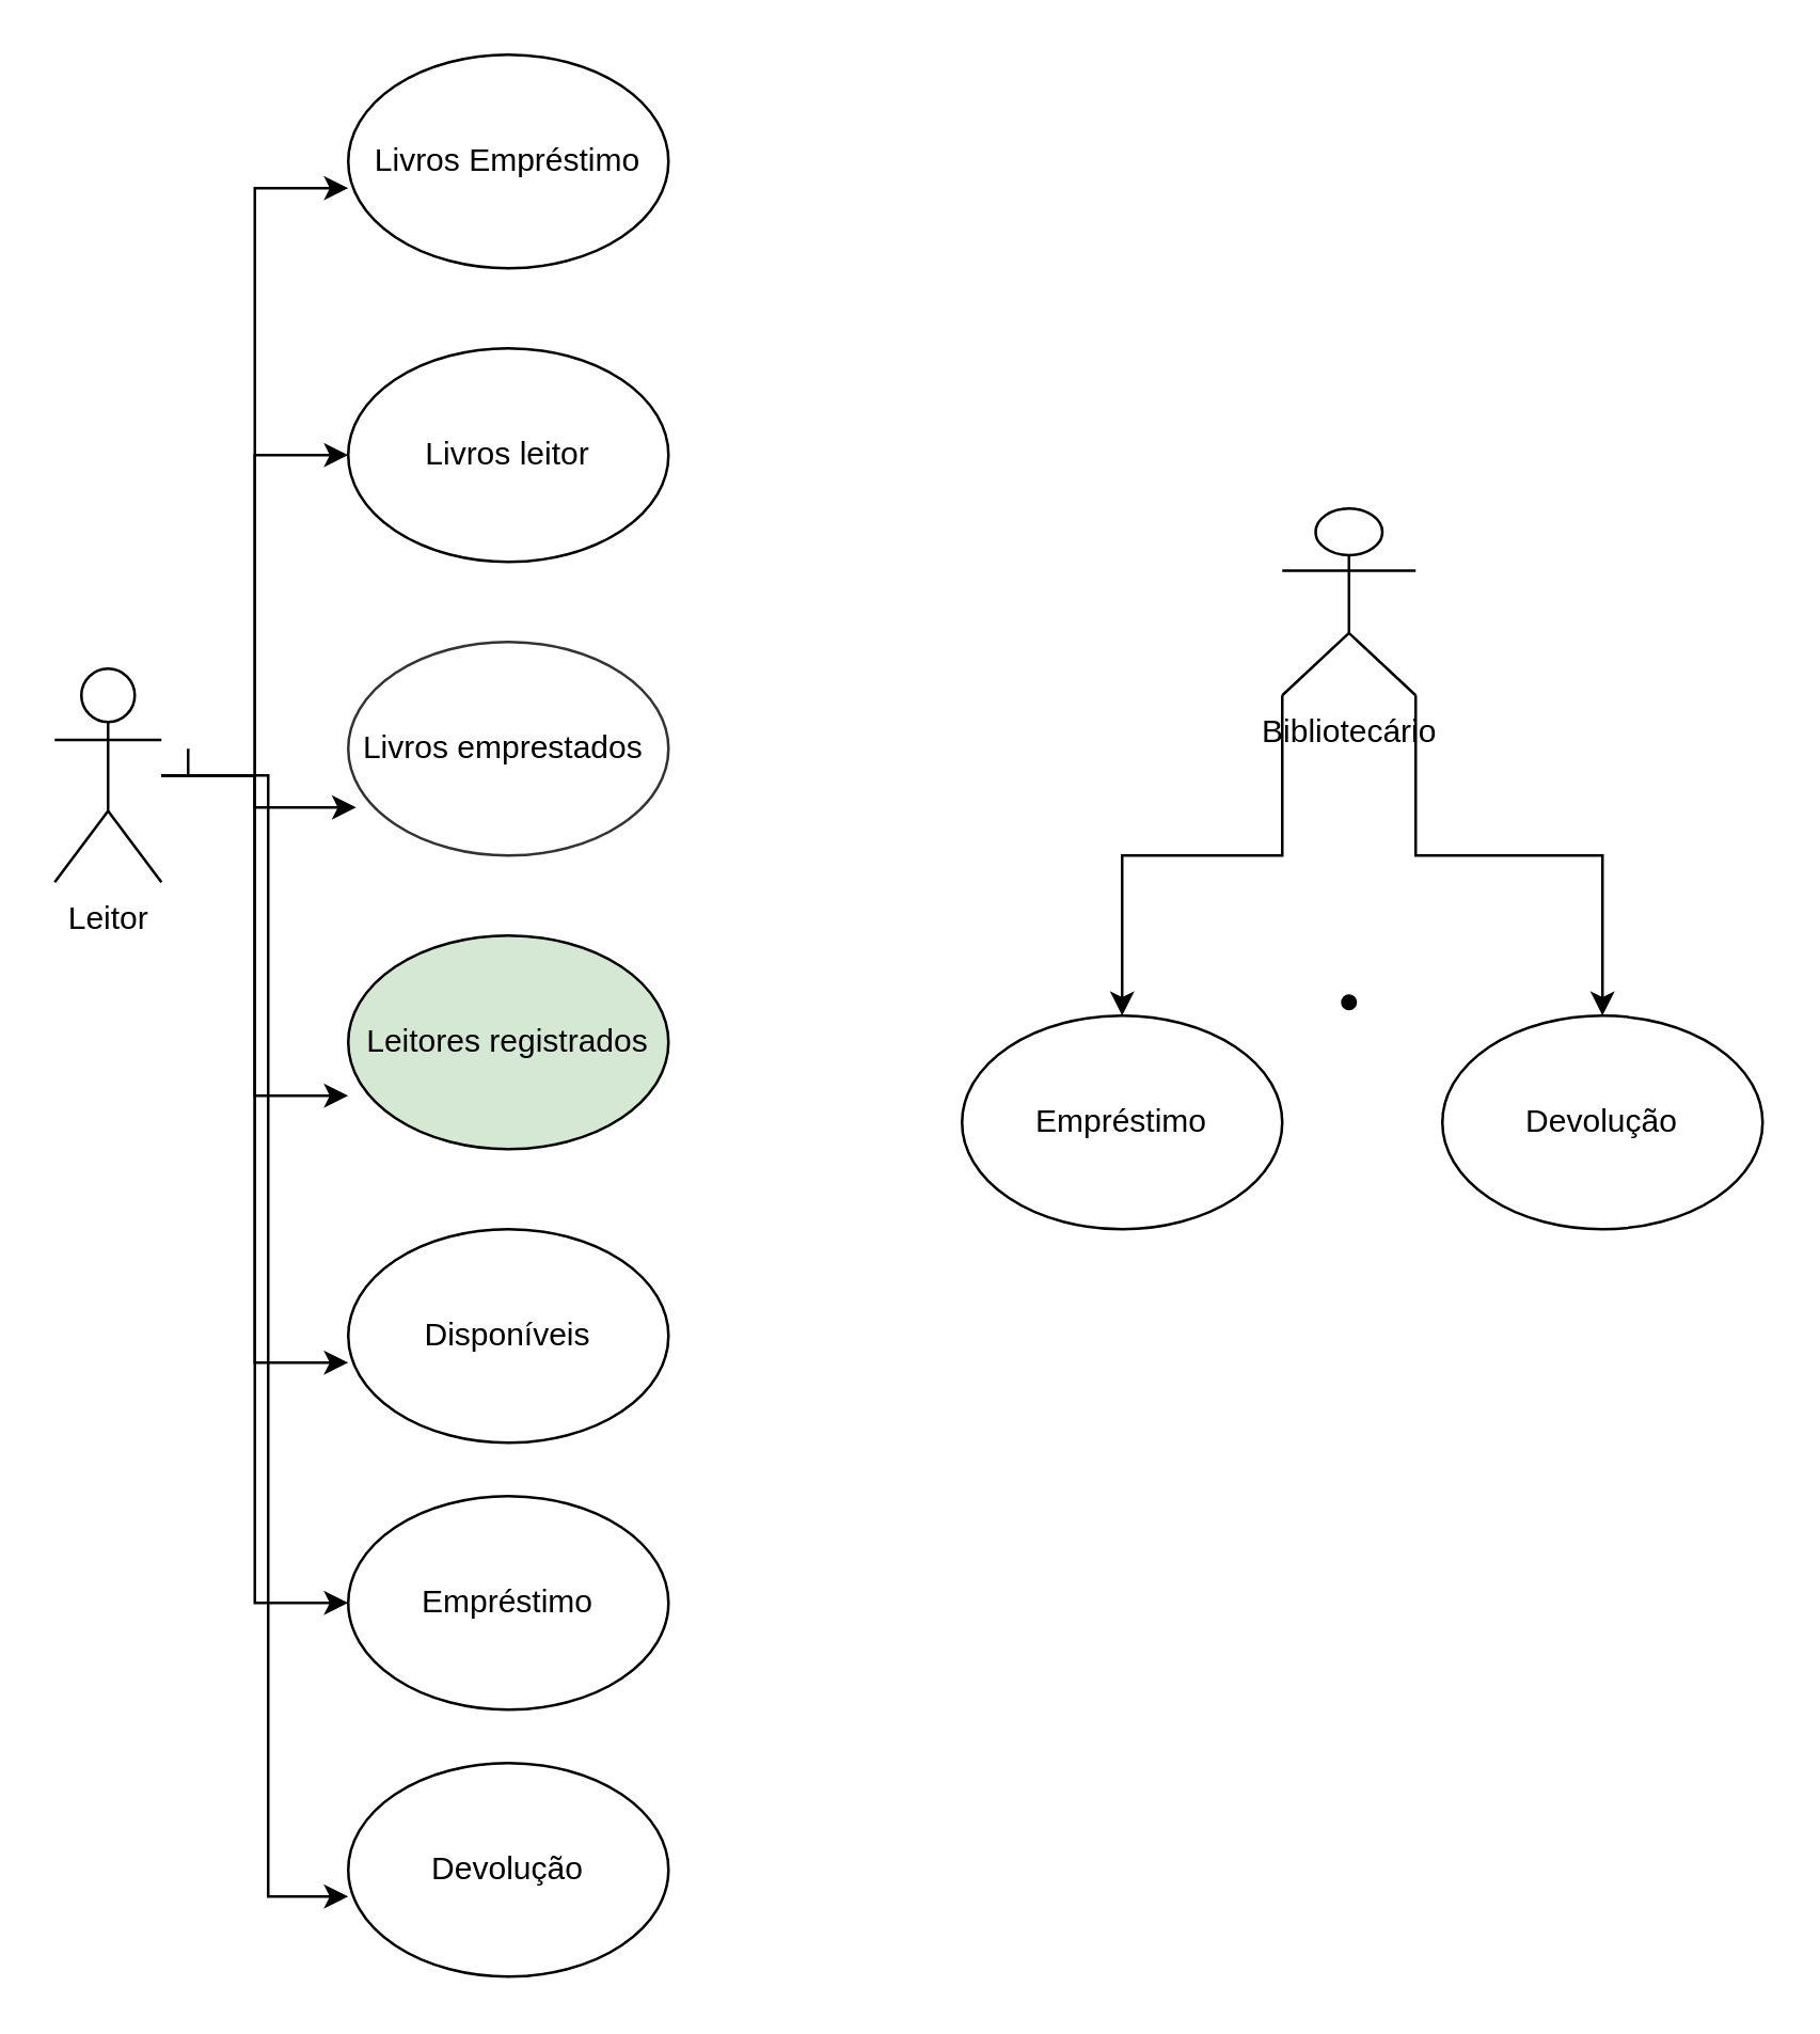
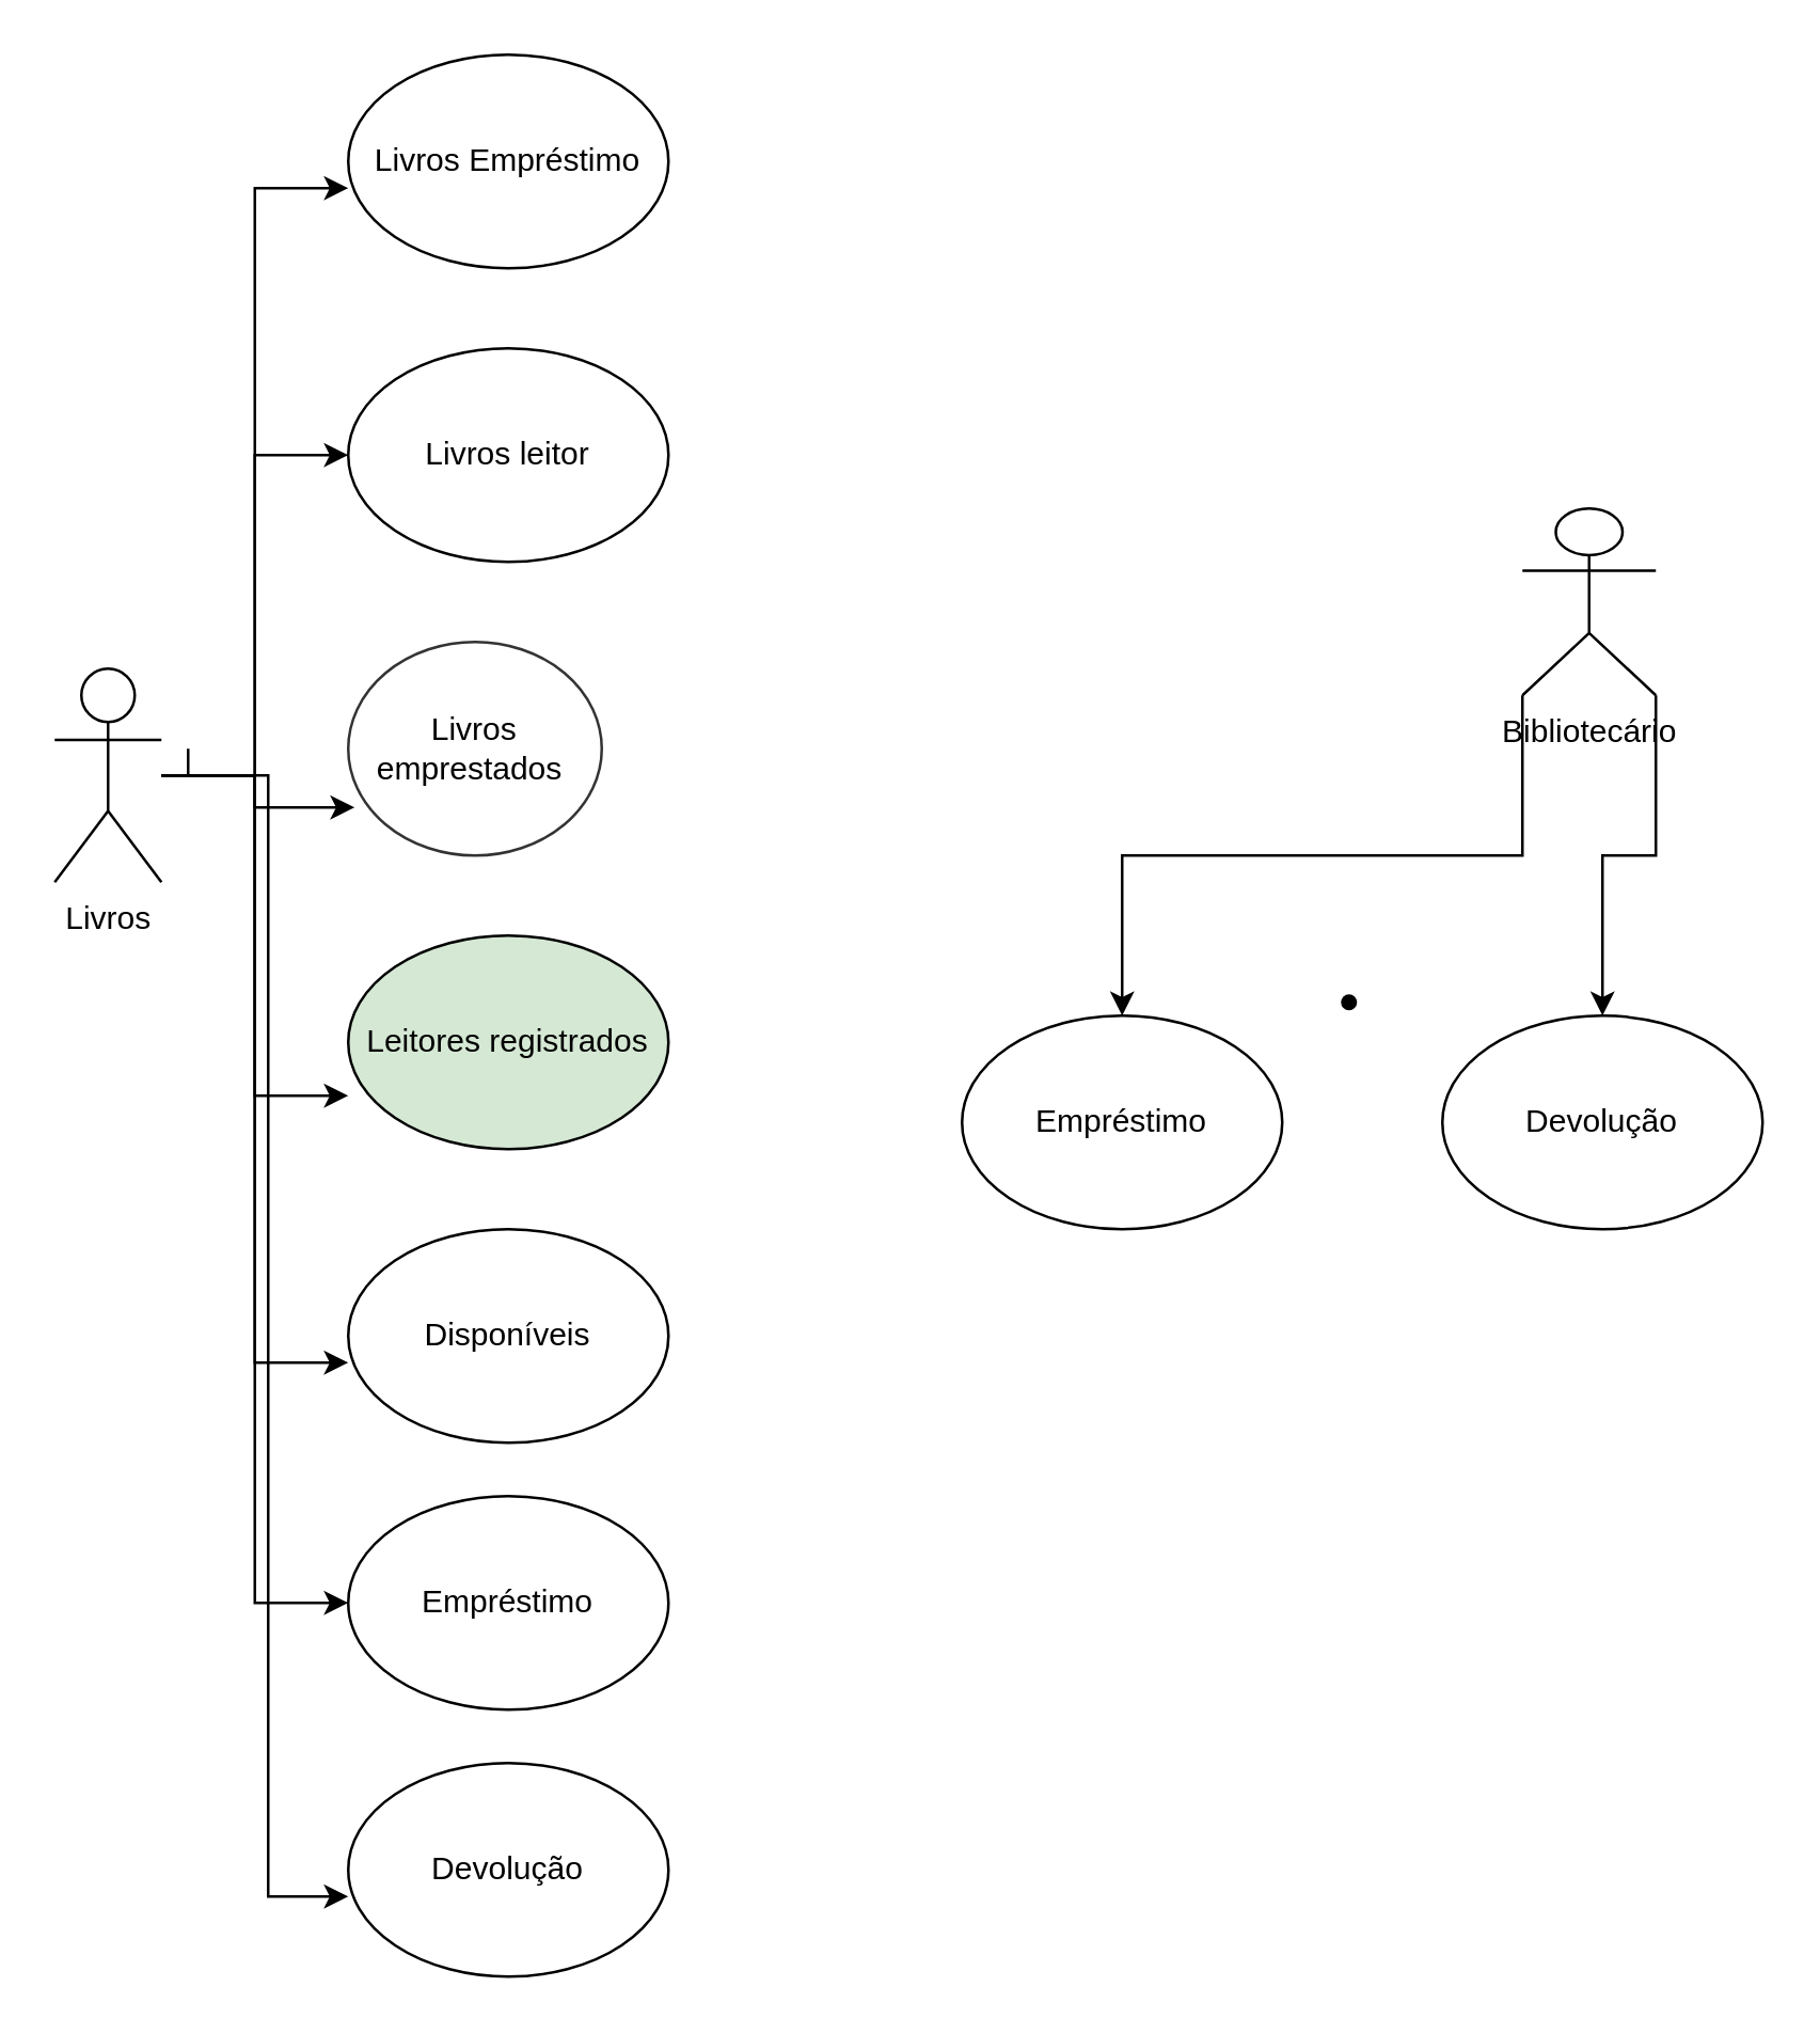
  <mxCell id="0" />
  <mxCell id="1" parent="0" />
  <mxCell id="2" style="edgeStyle=orthogonalEdgeStyle;rounded=0;orthogonalLoop=1;jettySize=auto;html=1;entryX=0;entryY=0.625;entryDx=0;entryDy=0;entryPerimeter=0;" edge="1" parent="1" source="9" target="16"><mxGeometry relative="1" as="geometry" /></mxCell>
  <mxCell id="3" style="edgeStyle=orthogonalEdgeStyle;rounded=0;orthogonalLoop=1;jettySize=auto;html=1;entryX=0;entryY=0.5;entryDx=0;entryDy=0;" edge="1" parent="1" source="9" target="17"><mxGeometry relative="1" as="geometry" /></mxCell>
  <mxCell id="4" style="edgeStyle=orthogonalEdgeStyle;rounded=0;orthogonalLoop=1;jettySize=auto;html=1;entryX=0.025;entryY=0.775;entryDx=0;entryDy=0;entryPerimeter=0;" edge="1" parent="1" source="9" target="13"><mxGeometry relative="1" as="geometry" /></mxCell>
  <mxCell id="5" style="edgeStyle=orthogonalEdgeStyle;rounded=0;orthogonalLoop=1;jettySize=auto;html=1;entryX=0;entryY=0.75;entryDx=0;entryDy=0;entryPerimeter=0;" edge="1" parent="1" source="9" target="14"><mxGeometry relative="1" as="geometry" /></mxCell>
  <mxCell id="6" style="edgeStyle=orthogonalEdgeStyle;rounded=0;orthogonalLoop=1;jettySize=auto;html=1;entryX=0;entryY=0.625;entryDx=0;entryDy=0;entryPerimeter=0;" edge="1" parent="1" source="9" target="15"><mxGeometry relative="1" as="geometry" /></mxCell>
  <mxCell id="7" style="edgeStyle=orthogonalEdgeStyle;rounded=0;orthogonalLoop=1;jettySize=auto;html=1;entryX=0;entryY=0.5;entryDx=0;entryDy=0;" edge="1" parent="1" source="9" target="22"><mxGeometry relative="1" as="geometry" /></mxCell>
  <mxCell id="8" style="edgeStyle=orthogonalEdgeStyle;rounded=0;orthogonalLoop=1;jettySize=auto;html=1;entryX=0;entryY=0.625;entryDx=0;entryDy=0;entryPerimeter=0;" edge="1" parent="1" target="21"><mxGeometry relative="1" as="geometry"><mxPoint x="70" y="280" as="sourcePoint" /><Array as="points"><mxPoint x="70" y="290" /><mxPoint x="100" y="290" /><mxPoint x="100" y="710" /></Array></mxGeometry></mxCell>
- <mxCell id="9" value="Leitor" style="shape=umlActor;verticalLabelPosition=bottom;verticalAlign=top;html=1;outlineConnect=0;" vertex="1" parent="1"><mxGeometry x="20" y="250" width="40" height="80" as="geometry" /></mxCell>
+ <mxCell id="9" value="Livros" style="shape=umlActor;verticalLabelPosition=bottom;verticalAlign=top;html=1;outlineConnect=0;" vertex="1" parent="1"><mxGeometry x="20" y="250" width="40" height="80" as="geometry" /></mxCell>
  <mxCell id="10" style="edgeStyle=orthogonalEdgeStyle;rounded=0;orthogonalLoop=1;jettySize=auto;html=1;exitX=0.5;exitY=1;exitDx=0;exitDy=0;" edge="1" parent="1"><mxGeometry relative="1" as="geometry"><mxPoint x="245" y="105" as="sourcePoint" /><mxPoint x="245" y="105" as="targetPoint" /></mxGeometry></mxCell>
  <mxCell id="11" style="edgeStyle=orthogonalEdgeStyle;rounded=0;orthogonalLoop=1;jettySize=auto;html=1;exitX=0.5;exitY=1;exitDx=0;exitDy=0;" edge="1" parent="1"><mxGeometry relative="1" as="geometry"><mxPoint x="220" y="80" as="sourcePoint" /><mxPoint x="220" y="80" as="targetPoint" /></mxGeometry></mxCell>
  <mxCell id="12" value="Empréstimo" style="ellipse;whiteSpace=wrap;html=1;" vertex="1" parent="1"><mxGeometry x="360" y="380" width="120" height="80" as="geometry" /></mxCell>
- <mxCell id="13" value="Livros emprestados&amp;nbsp;" style="ellipse;whiteSpace=wrap;html=1;opacity=80;" vertex="1" parent="1"><mxGeometry x="130" y="240" width="120" height="80" as="geometry" /></mxCell>
+ <mxCell id="13" value="Livros emprestados&amp;nbsp;" style="ellipse;whiteSpace=wrap;html=1;opacity=80;" vertex="1" parent="1"><mxGeometry x="130" y="240" width="95" height="80" as="geometry" /></mxCell>
  <mxCell id="14" value="Leitores registrados" style="ellipse;whiteSpace=wrap;html=1;fillColor=#d5e8d4;" vertex="1" parent="1"><mxGeometry x="130" y="350" width="120" height="80" as="geometry" /></mxCell>
  <mxCell id="15" value="Disponíveis" style="ellipse;whiteSpace=wrap;html=1;" vertex="1" parent="1"><mxGeometry x="130" y="460" width="120" height="80" as="geometry" /></mxCell>
  <mxCell id="16" value="Livros Empréstimo" style="ellipse;whiteSpace=wrap;html=1;" vertex="1" parent="1"><mxGeometry x="130" y="20" width="120" height="80" as="geometry" /></mxCell>
  <mxCell id="17" value="Livros leitor" style="ellipse;whiteSpace=wrap;html=1;" vertex="1" parent="1"><mxGeometry x="130" y="130" width="120" height="80" as="geometry" /></mxCell>
  <mxCell id="18" style="edgeStyle=orthogonalEdgeStyle;rounded=0;orthogonalLoop=1;jettySize=auto;html=1;exitX=0;exitY=1;exitDx=0;exitDy=0;exitPerimeter=0;" edge="1" parent="1" source="20" target="12"><mxGeometry relative="1" as="geometry" /></mxCell>
  <mxCell id="19" value="" style="edgeStyle=orthogonalEdgeStyle;rounded=0;orthogonalLoop=1;jettySize=auto;html=1;exitX=1;exitY=1;exitDx=0;exitDy=0;exitPerimeter=0;entryX=0.5;entryY=0;entryDx=0;entryDy=0;" edge="1" parent="1" source="20" target="23"><mxGeometry relative="1" as="geometry" /></mxCell>
- <mxCell id="20" value="Bibliotecário" style="shape=umlActor;verticalLabelPosition=bottom;verticalAlign=top;html=1;outlineConnect=0;" vertex="1" parent="1"><mxGeometry x="480" y="190" width="50" height="70" as="geometry" /></mxCell>
+ <mxCell id="20" value="Bibliotecário" style="shape=umlActor;verticalLabelPosition=bottom;verticalAlign=top;html=1;outlineConnect=0;" vertex="1" parent="1"><mxGeometry x="570" y="190" width="50" height="70" as="geometry" /></mxCell>
  <mxCell id="21" value="Devolução" style="ellipse;whiteSpace=wrap;html=1;" vertex="1" parent="1"><mxGeometry x="130" y="660" width="120" height="80" as="geometry" /></mxCell>
  <mxCell id="22" value="Empréstimo" style="ellipse;whiteSpace=wrap;html=1;" vertex="1" parent="1"><mxGeometry x="130" y="560" width="120" height="80" as="geometry" /></mxCell>
  <mxCell id="23" value="Devolução" style="ellipse;whiteSpace=wrap;html=1;" vertex="1" parent="1"><mxGeometry x="540" y="380" width="120" height="80" as="geometry" /></mxCell>
  <mxCell id="24" value="" style="shape=waypoint;sketch=0;size=6;pointerEvents=1;points=[];fillColor=default;resizable=0;rotatable=0;perimeter=centerPerimeter;snapToPoint=1;verticalAlign=top;" vertex="1" parent="1"><mxGeometry x="495" y="365" width="20" height="20" as="geometry" /></mxCell>
